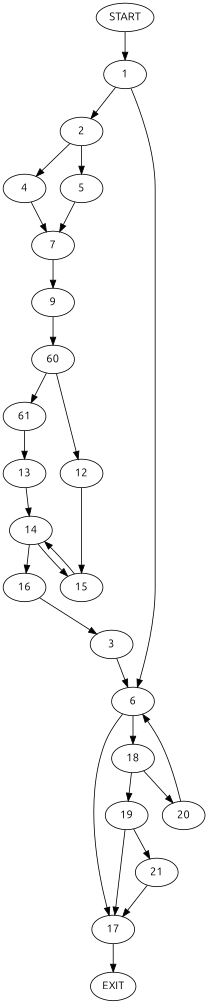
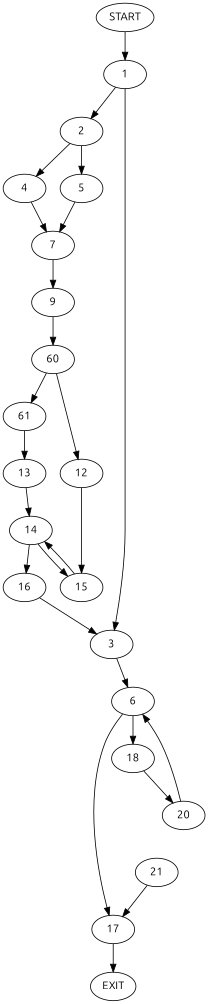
  digraph {
    fontname=Ubuntu
    node [fontname=Ubuntu]
    edge [fontname=Ubuntu]
    n1 [label=START]
    1
    2
    3
    n5 [label=EXIT]
    4
    5
    6
    7
    17
    18
    9
-   19
    20
    n15 [label=60]
    n16 [label=61]
    12
    13
    15
    14
    16
    21
    n1 -> 1
    1 -> 2
-   1 -> 6
+   1 -> 3
    2 -> 4
    2 -> 5
    3 -> 6
    4 -> 7
    5 -> 7
    6 -> 17
    6 -> 18
    7 -> 9
    17 -> n5
-   18 -> 19
    18 -> 20
    9 -> n15
-   19 -> 17
-   19 -> 21
    20 -> 6
    n15 -> n16
    n15 -> 12
    n16 -> 13
    12 -> 15
    13 -> 14
    15 -> 14
    14 -> 15
    14 -> 16
    16 -> 3
    21 -> 17
  }
